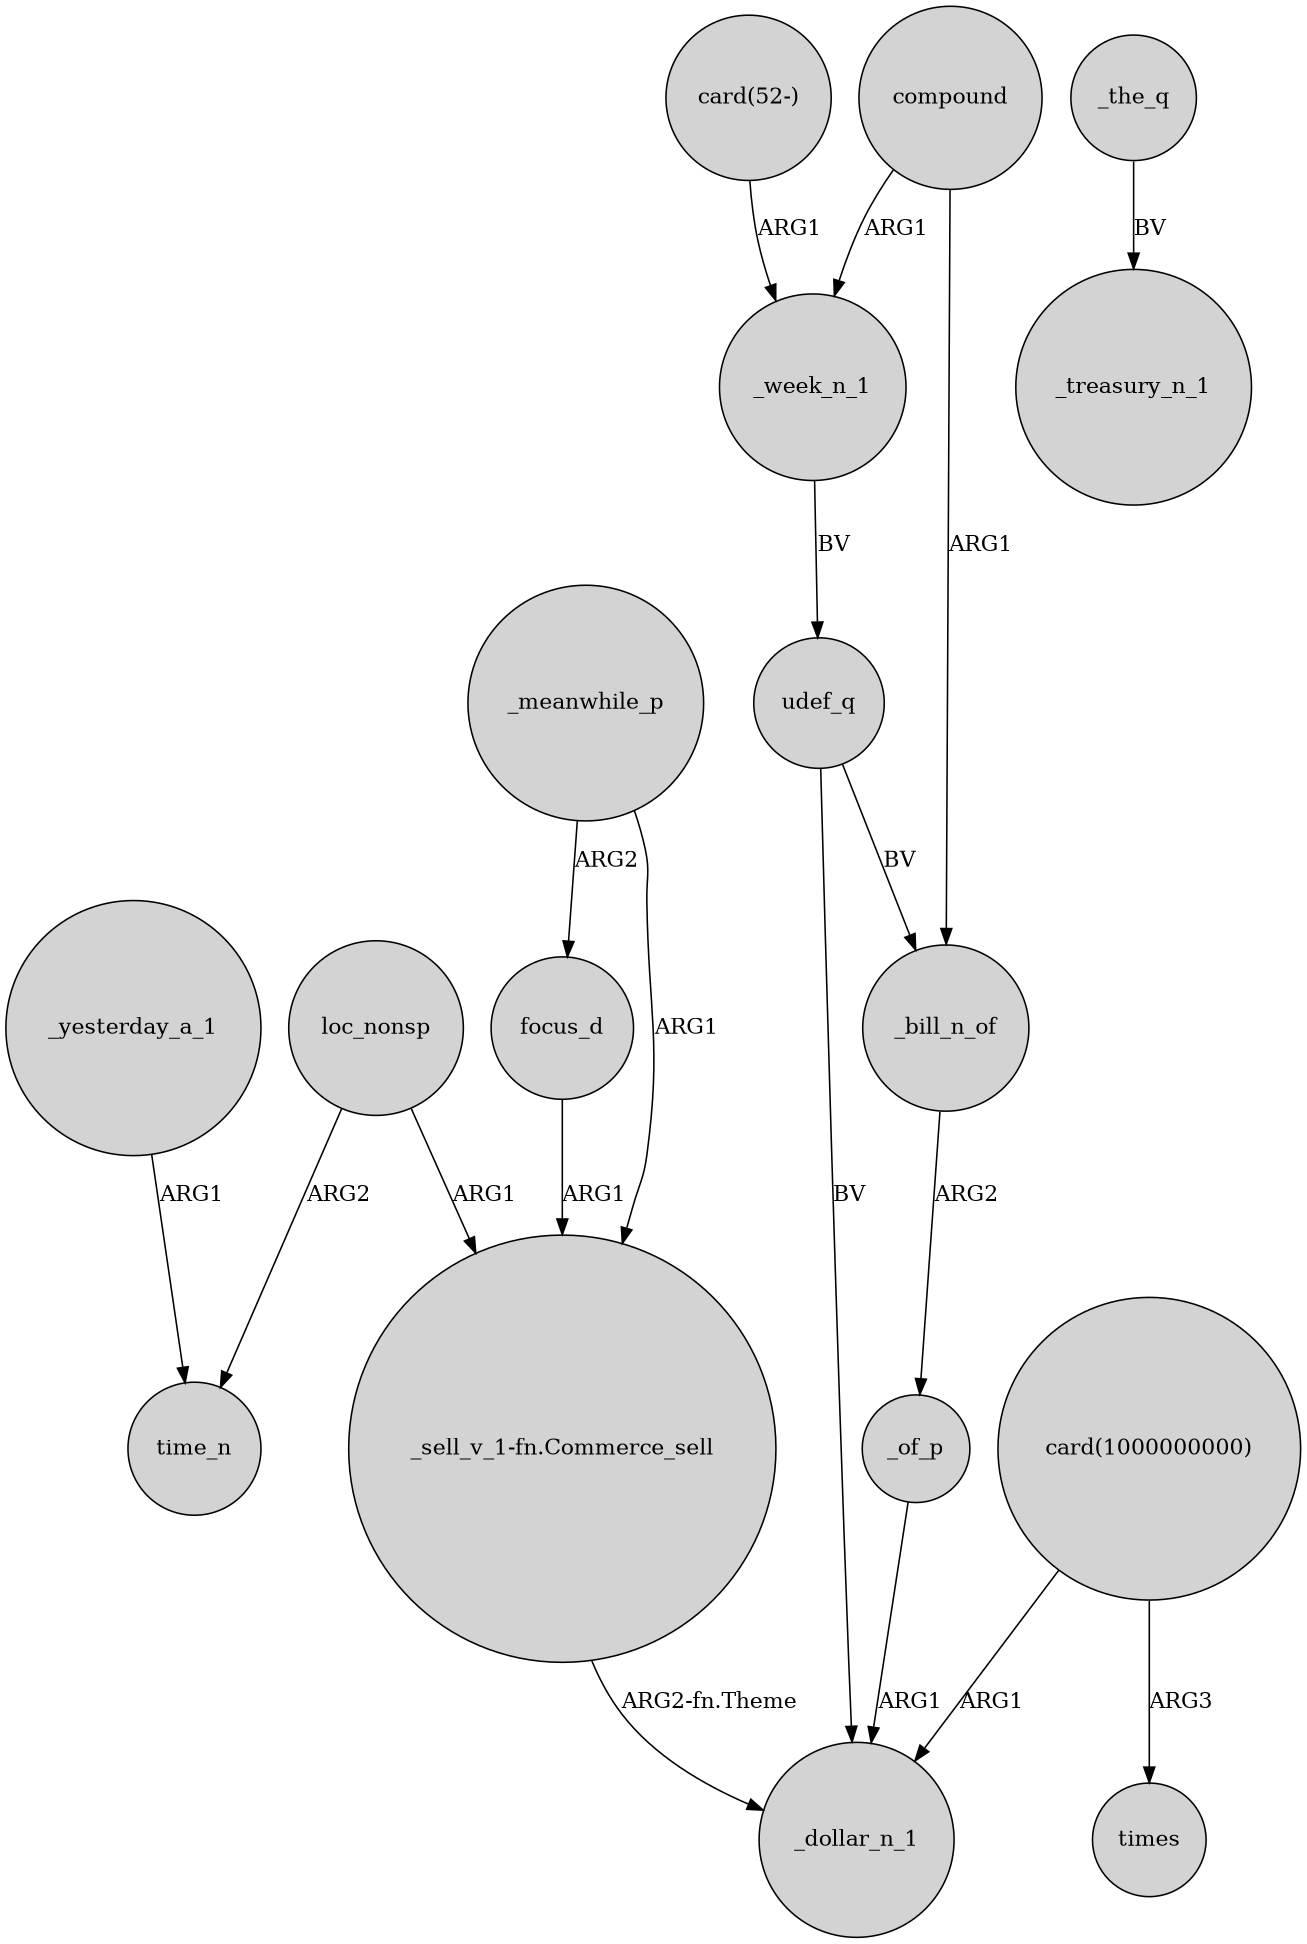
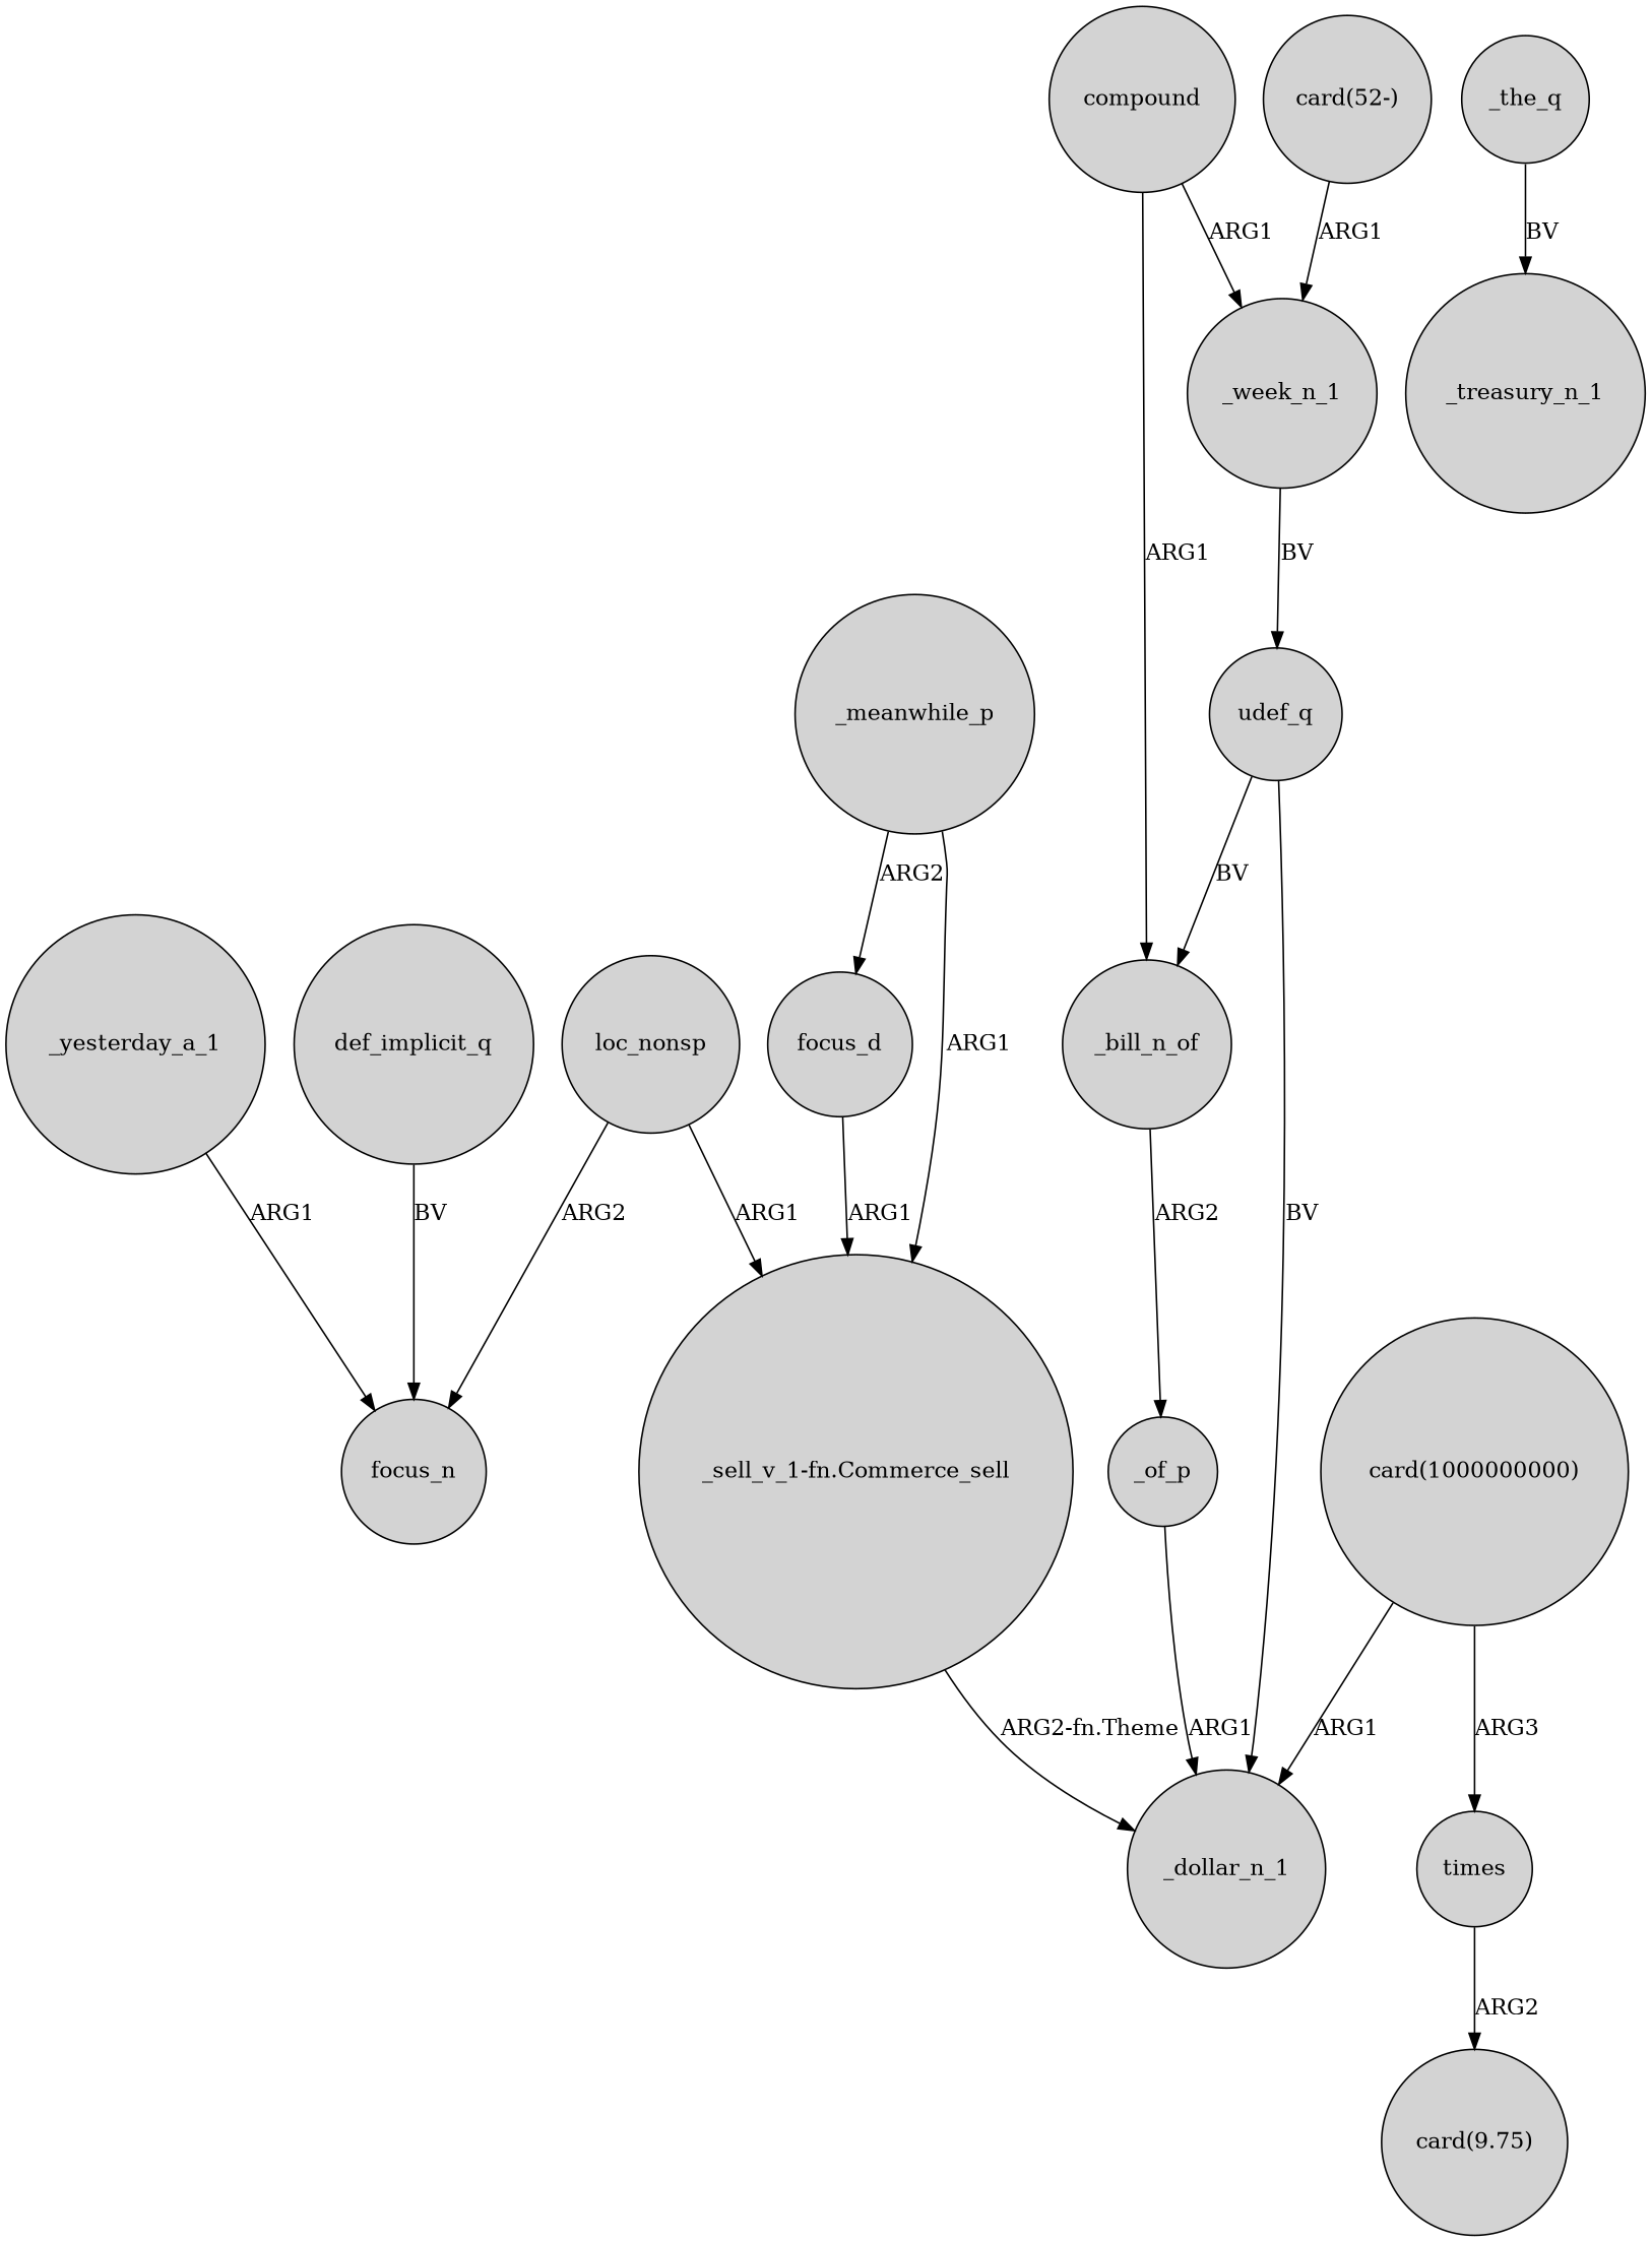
  digraph {
    node [shape=circle style=filled]
    _yesterday_a_1
-   time_n
+   time_n [label=focus_n]
    compound
    _week_n_1
    _bill_n_of
    udef_q
    _of_p
    _dollar_n_1
    "card(52-)"
    _the_q
    _treasury_n_1
    "_sell_v_1-fn.Commerce_sell"
    times
+   "card(9.75)"
    "card(1000000000)"
    loc_nonsp
    focus_d
    _meanwhile_p
+   def_implicit_q
    _yesterday_a_1 -> time_n [label=ARG1]
    compound -> _week_n_1 [label=ARG1]
    compound -> _bill_n_of [label=ARG1]
    _week_n_1 -> udef_q [label=BV]
    _bill_n_of -> _of_p [label=ARG2]
    udef_q -> _bill_n_of [label=BV]
    udef_q -> _dollar_n_1 [label=BV]
    _of_p -> _dollar_n_1 [label=ARG1]
    "card(52-)" -> _week_n_1 [label=ARG1]
    _the_q -> _treasury_n_1 [label=BV]
    "_sell_v_1-fn.Commerce_sell" -> _dollar_n_1 [label="ARG2-fn.Theme"]
+   times -> "card(9.75)" [label=ARG2]
    "card(1000000000)" -> _dollar_n_1 [label=ARG1]
    "card(1000000000)" -> times [label=ARG3]
    loc_nonsp -> time_n [label=ARG2]
    loc_nonsp -> "_sell_v_1-fn.Commerce_sell" [label=ARG1]
    focus_d -> "_sell_v_1-fn.Commerce_sell" [label=ARG1]
    _meanwhile_p -> "_sell_v_1-fn.Commerce_sell" [label=ARG1]
    _meanwhile_p -> focus_d [label=ARG2]
+   def_implicit_q -> time_n [label=BV]
  }
